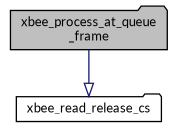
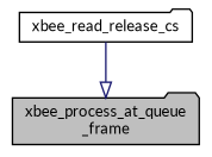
  digraph {
    rankdir=TB
    fontname=Lato
    node [color=black fontname=Lato fontsize=10 shape=folder style=filled]
    n1 [fillcolor=grey75 fontcolor=black height=0.2 label="xbee_process_at_queue\l_frame" width=0.4]
    n2 [fillcolor=white height=0.2 label=xbee_read_release_cs width=0.4]
-   n1 -> n2 [color=midnightblue fontname=Lato fontsize=10 labelfontname=Helvetica labelfontsize=10 style=solid arrowhead=onormal]
+   n2 -> n1 [color=midnightblue fontname=Lato fontsize=10 labelfontname=Helvetica labelfontsize=10 style=solid arrowhead=onormal]
  }
